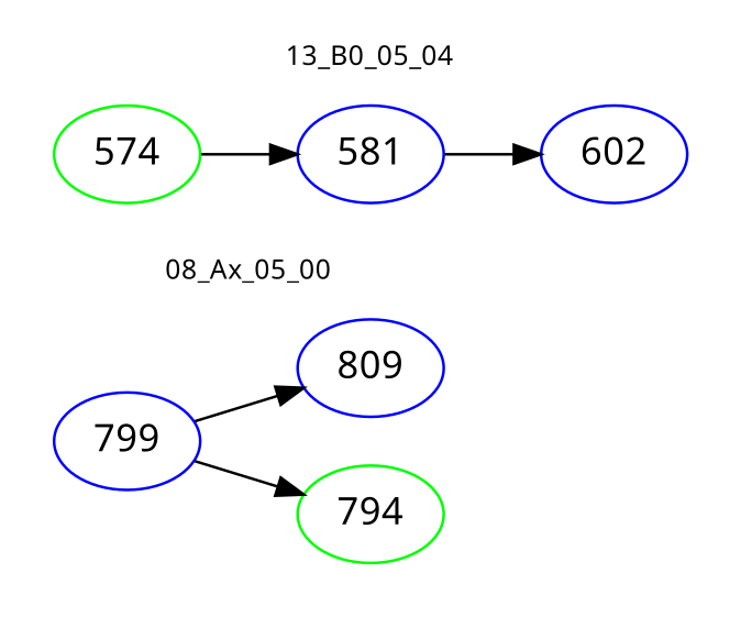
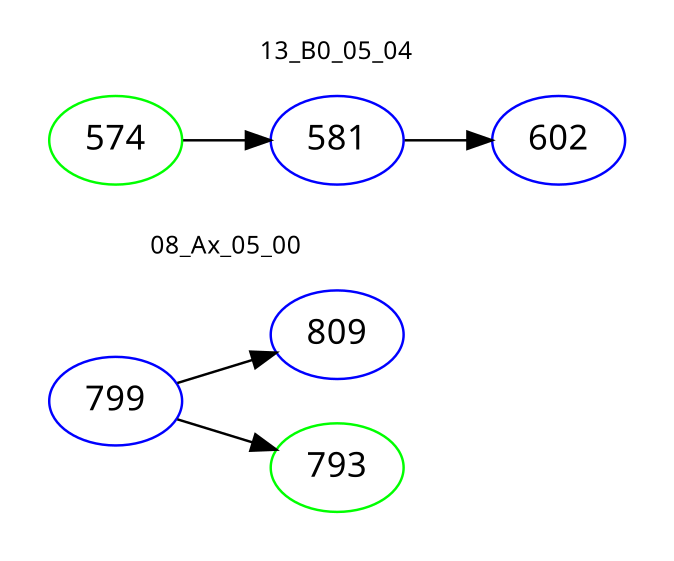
  digraph {
    fontname="Noto Sans"
    rankdir=LR
    node [color=blue fontname="Noto Sans"]
    edge [color=black fontname="Noto Sans"]
-   n1 [color=green label=794]
+   n1 [color=green label=793]
    n2 [label=799]
    n3 [label=809]
    n4 [color=green label=574]
    n5 [label=581]
    n6 [label=602]
    subgraph cluster_1 {
      color=white
      fontsize=10
      label="08_Ax_05_00"
      n1
      n2
      n3
    }
    subgraph cluster_2 {
      color=white
      fontsize=10
      label="13_B0_05_04"
      n4
      n5
      n6
    }
    n2 -> n1
    n2 -> n3
    n4 -> n5
    n5 -> n6
  }
